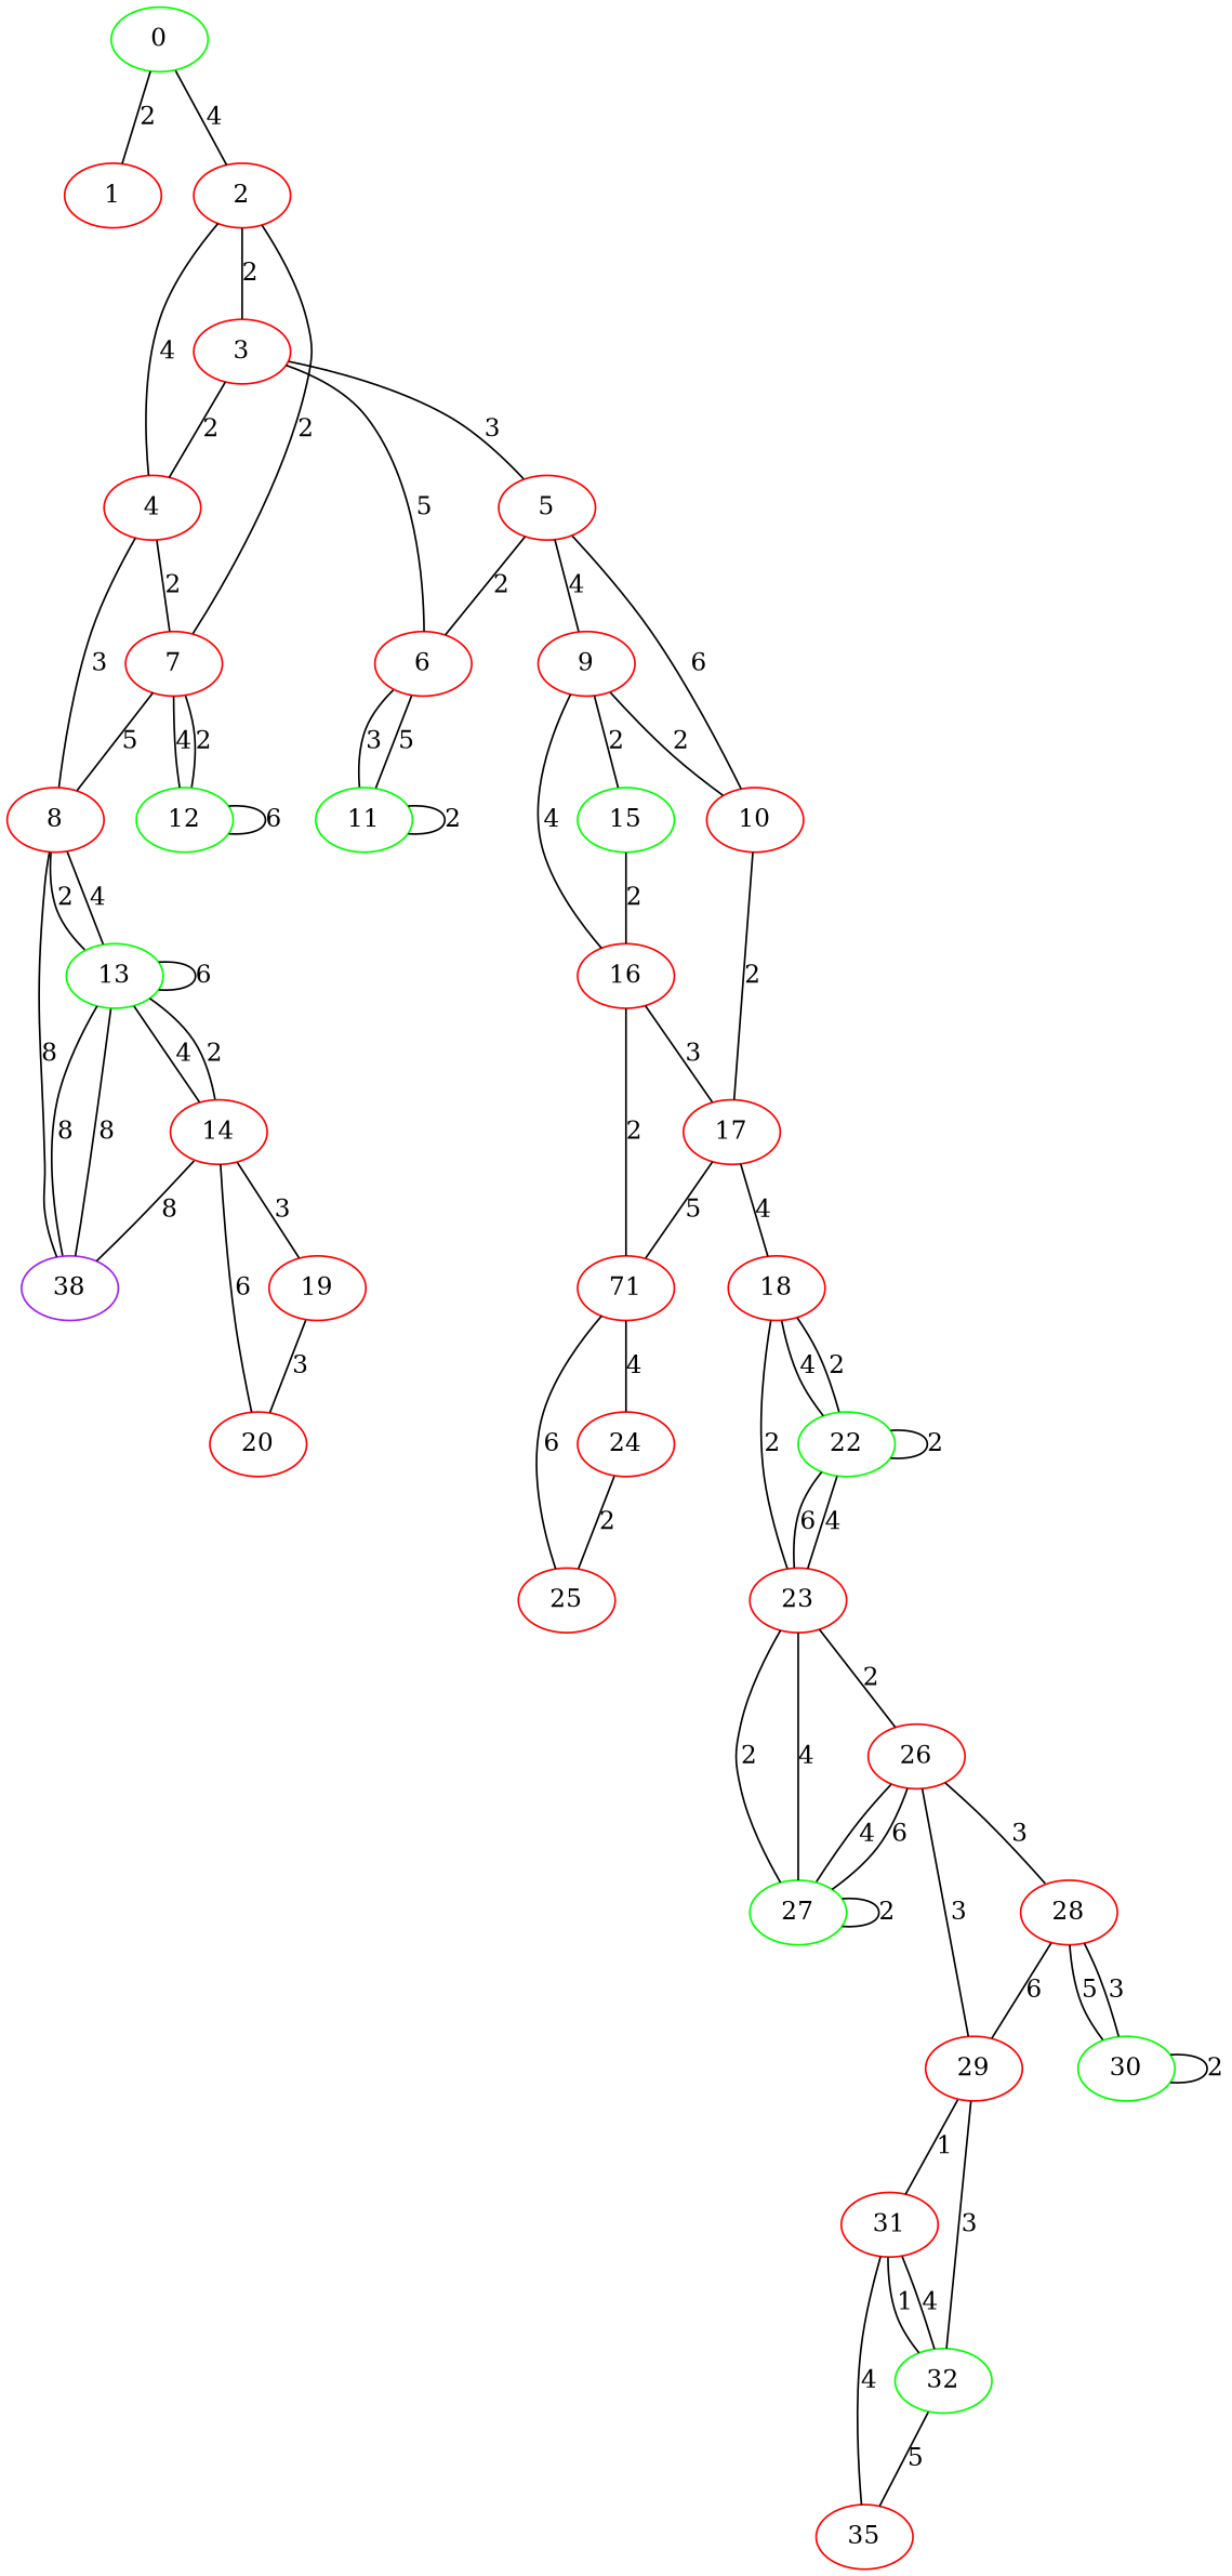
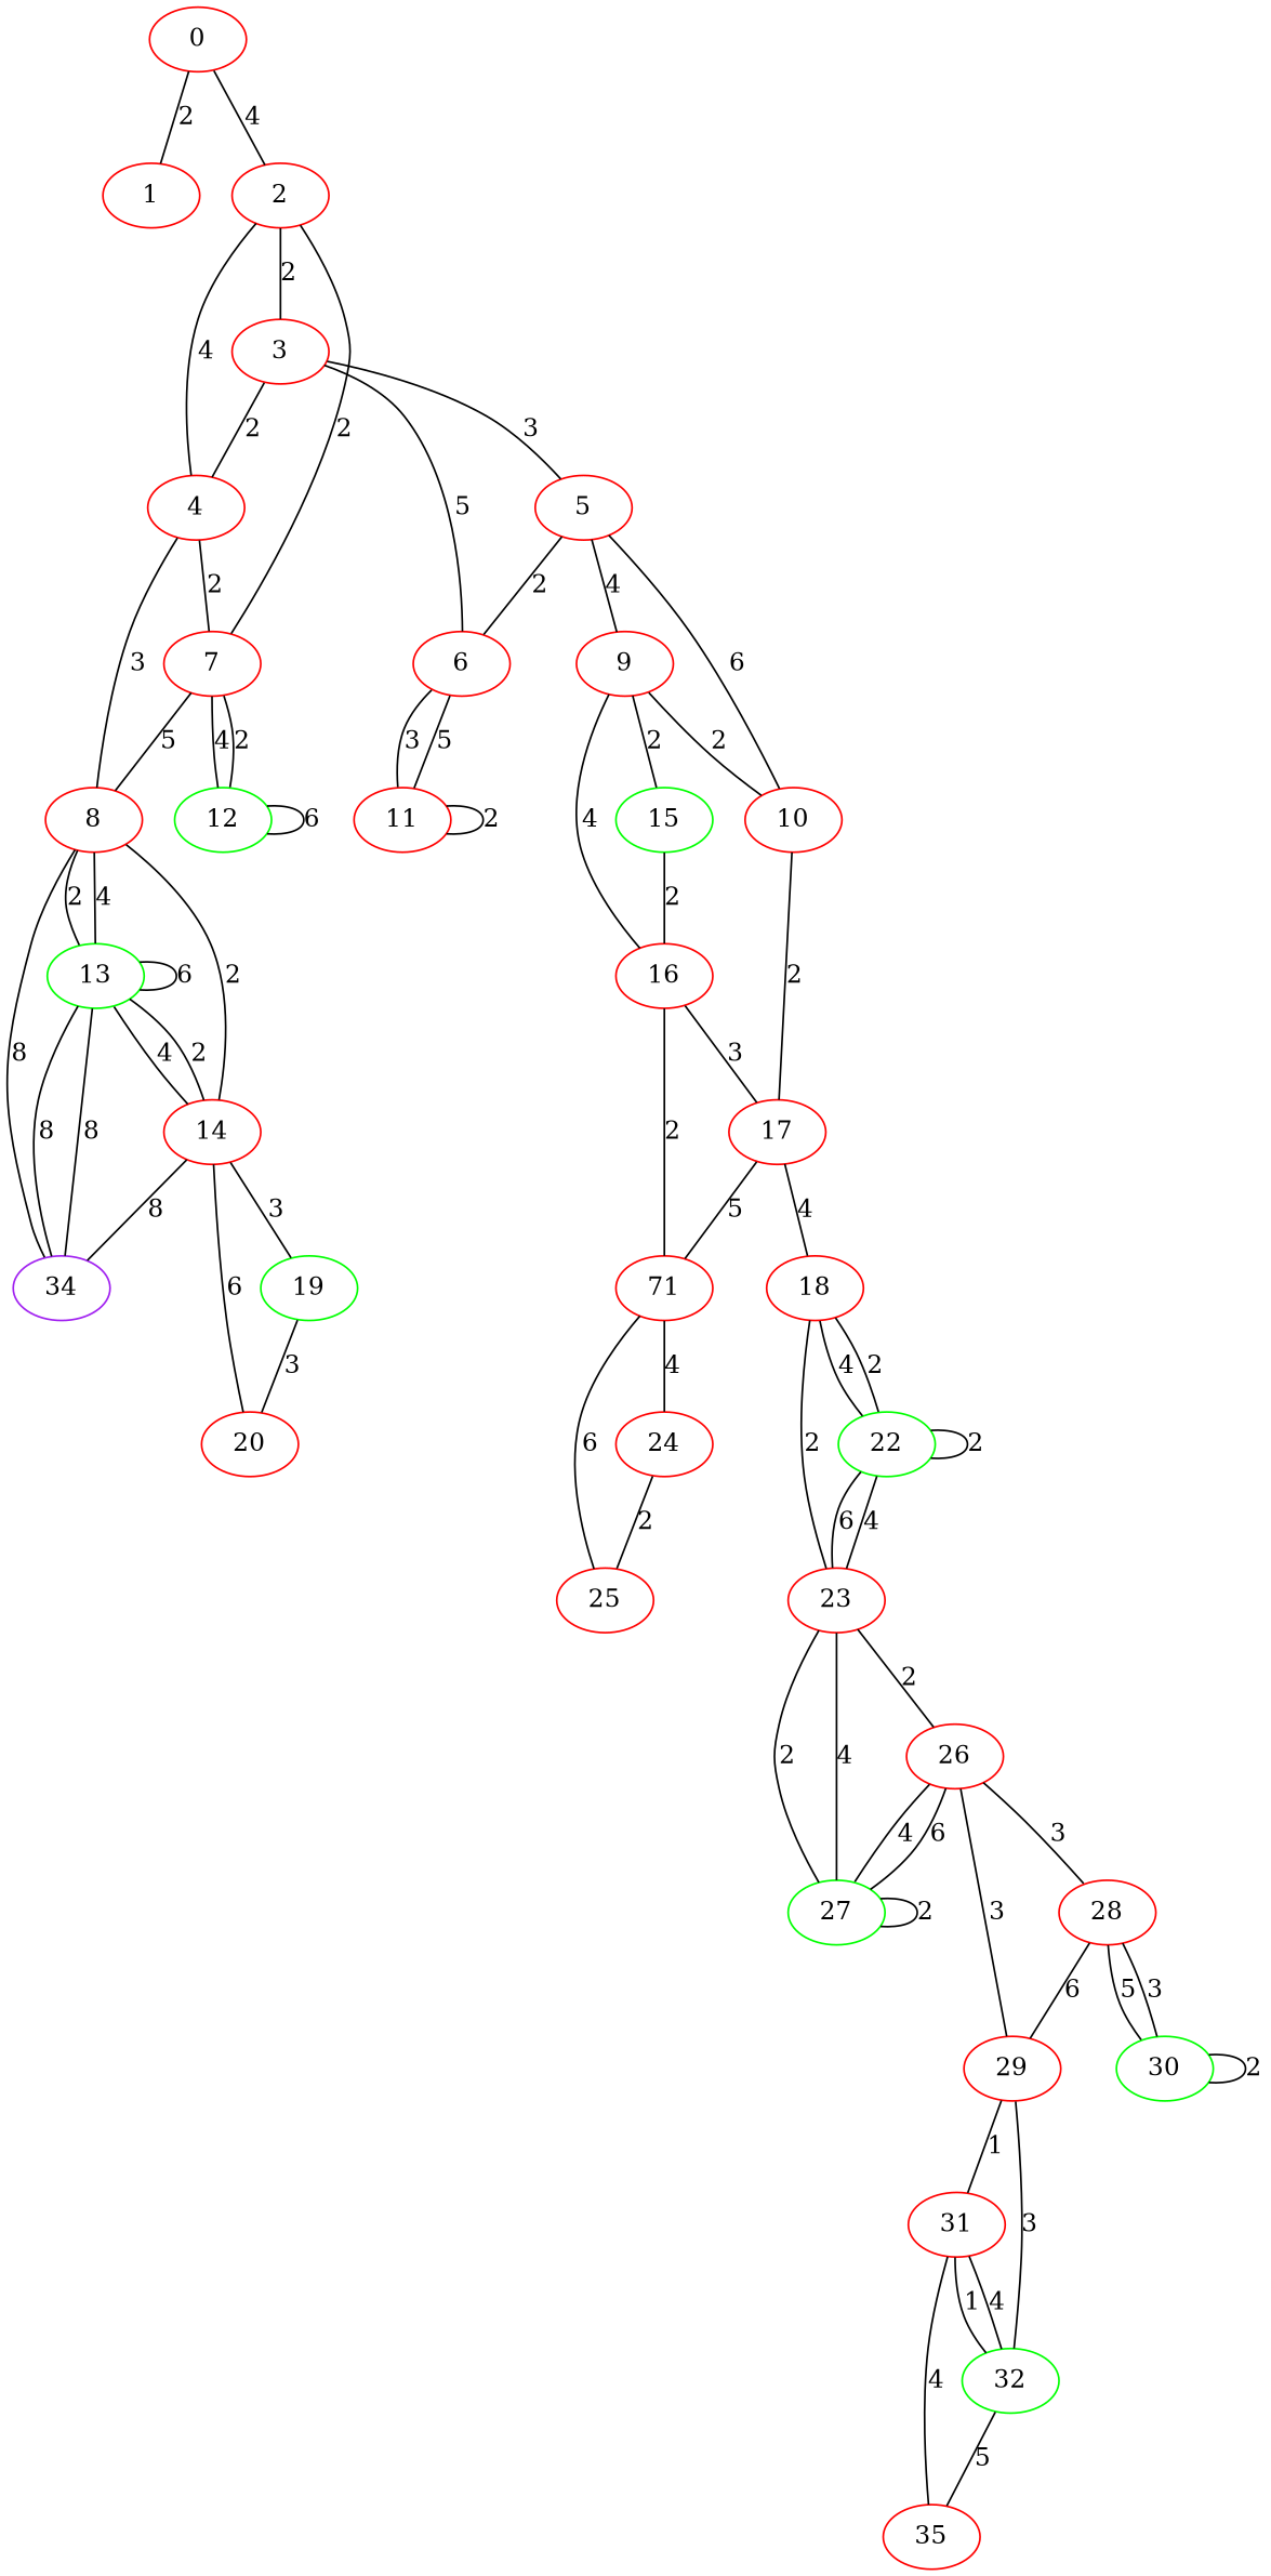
  graph {
    node [color=red weight=1]
-   0 [color=green]
+   0
    1
    2
    3
    4
    5
    6
    7
    8
    9
    10
-   11 [color=green weight=2]
+   11 [weight=2]
    12 [color=green weight=2]
    13 [color=green weight=2]
    14
-   34 [color=purple weight=4 label=38]
+   34 [color=purple weight=4]
    15 [color=green]
    16
    17
-   19
+   19 [color=green]
    20
    n22 [label=71]
    18
    22 [color=green weight=2]
    23
    24
    25
    26
    27 [color=green weight=2]
    28
    29
    30 [color=green weight=2]
    31
    32 [color=green weight=2]
    n35 [label=35]
    0 -- 1 [label=2]
    0 -- 2 [label=4]
    2 -- 3 [label=2]
    2 -- 4 [label=4]
    3 -- 4 [label=2]
    3 -- 5 [label=3]
    3 -- 6 [label=5]
    4 -- 7 [label=2]
    4 -- 8 [label=3]
    5 -- 6 [label=2]
    5 -- 9 [label=4]
    5 -- 10 [label=6]
    6 -- 11 [label=3]
    6 -- 11 [label=5]
    7 -- 2 [label=2]
    7 -- 8 [label=5]
    7 -- 12 [label=4]
    7 -- 12 [label=2]
    8 -- 13 [label=2]
    8 -- 13 [label=4]
+   8 -- 14 [label=2]
    8 -- 34 [label=8]
    9 -- 10 [label=2]
    9 -- 15 [label=2]
    9 -- 16 [label=4]
    10 -- 17 [label=2]
    11 -- 11 [label=2]
    12 -- 12 [label=6]
    13 -- 13 [label=6]
    13 -- 14 [label=4]
    13 -- 14 [label=2]
    13 -- 34 [label=8]
    13 -- 34 [label=8]
    14 -- 34 [label=8]
    14 -- 19 [label=3]
    14 -- 20 [label=6]
    15 -- 16 [label=2]
    16 -- 17 [label=3]
    16 -- n22 [label=2]
    17 -- n22 [label=5]
    17 -- 18 [label=4]
    19 -- 20 [label=3]
    n22 -- 24 [label=4]
    n22 -- 25 [label=6]
    18 -- 22 [label=4]
    18 -- 22 [label=2]
    18 -- 23 [label=2]
    22 -- 22 [label=2]
    22 -- 23 [label=6]
    22 -- 23 [label=4]
    23 -- 26 [label=2]
    23 -- 27 [label=2]
    23 -- 27 [label=4]
    24 -- 25 [label=2]
    26 -- 27 [label=4]
    26 -- 27 [label=6]
    26 -- 28 [label=3]
    26 -- 29 [label=3]
    27 -- 27 [label=2]
    28 -- 29 [label=6]
    28 -- 30 [label=5]
    28 -- 30 [label=3]
    29 -- 31 [label=1]
    29 -- 32 [label=3]
    30 -- 30 [label=2]
    31 -- 32 [label=1]
    31 -- 32 [label=4]
    31 -- n35 [label=4]
    32 -- n35 [label=5]
  }
